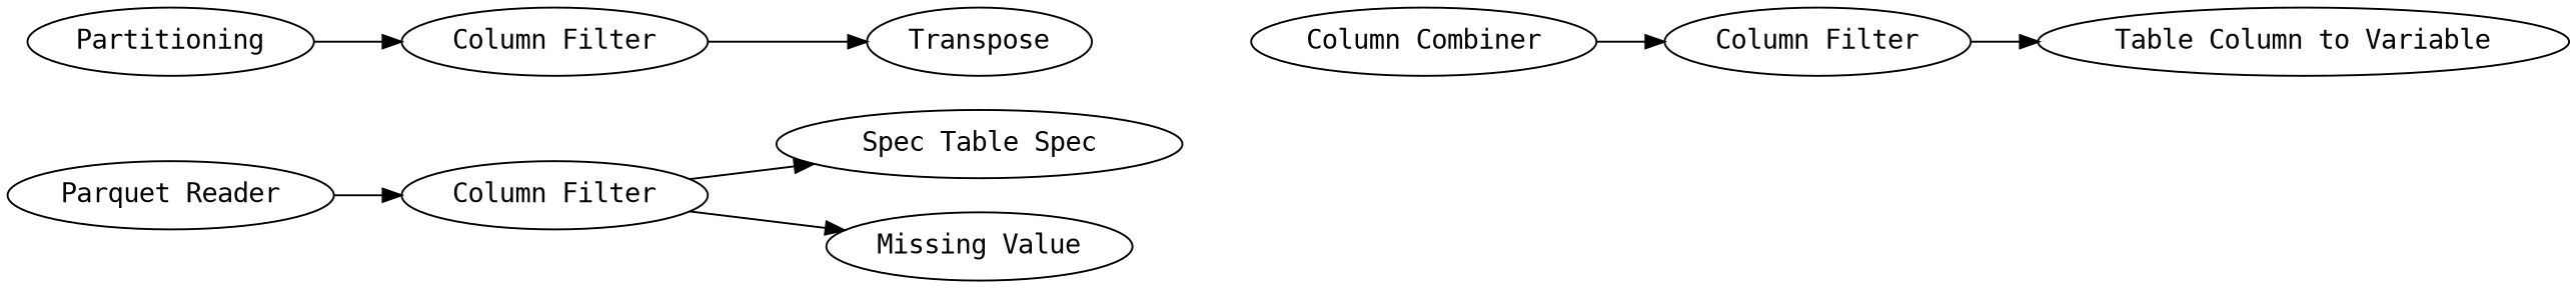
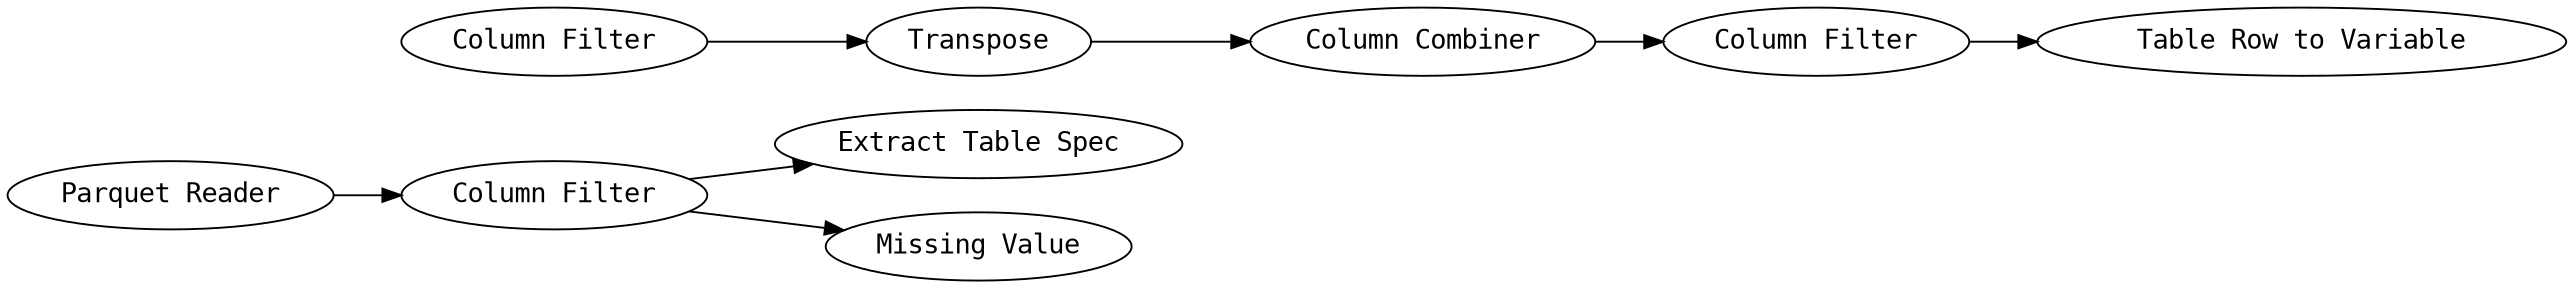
  digraph {
    fontname="DejaVu Sans Mono"
    rankdir=LR
    node [fontname="DejaVu Sans Mono"]
    edge [fontname="DejaVu Sans Mono"]
    n1 [label="Parquet Reader"]
    n2 [label="Column Filter"]
-   n3 [label="Spec Table Spec"]
+   n3 [label="Extract Table Spec"]
    n4 [label="Missing Value"]
-   n5 [label=Partitioning]
    n6 [label="Column Filter"]
    n7 [label=Transpose]
    n8 [label="Column Combiner"]
    n9 [label="Column Filter"]
-   n10 [label="Table Column to Variable"]
+   n10 [label="Table Row to Variable"]
    n1 -> n2
    n2 -> n3
    n2 -> n4
-   n5 -> n6
    n6 -> n7
+   n7 -> n8
    n8 -> n9
    n9 -> n10
  }
